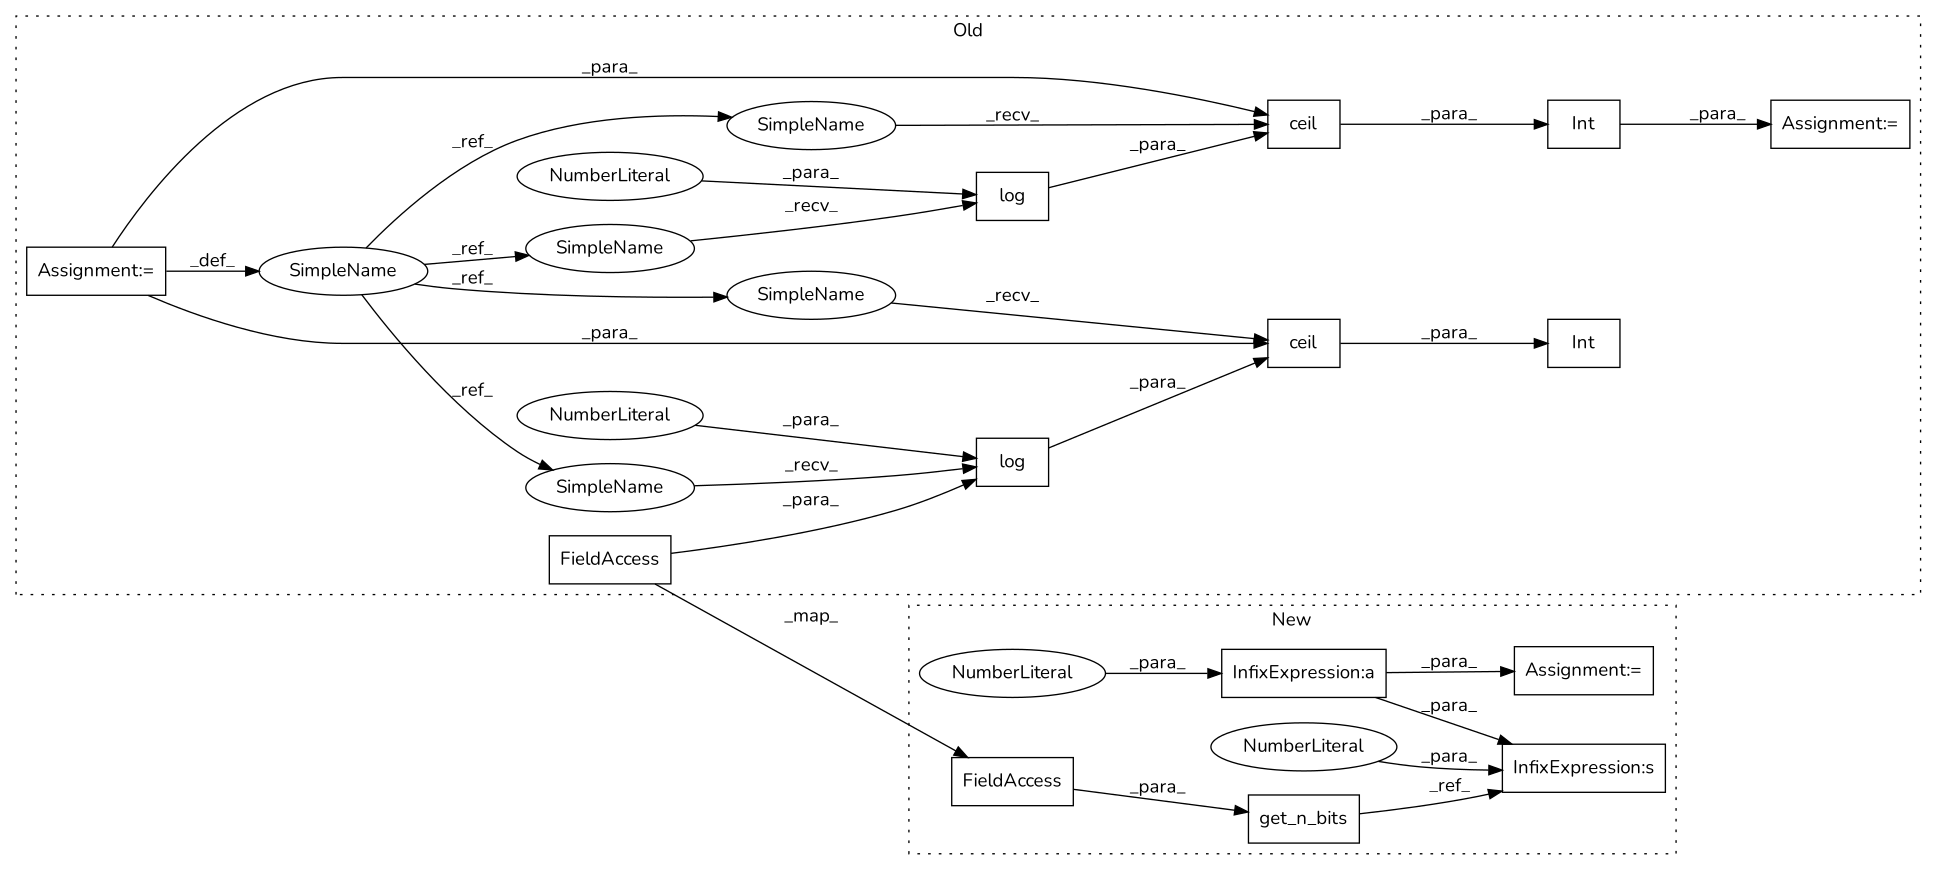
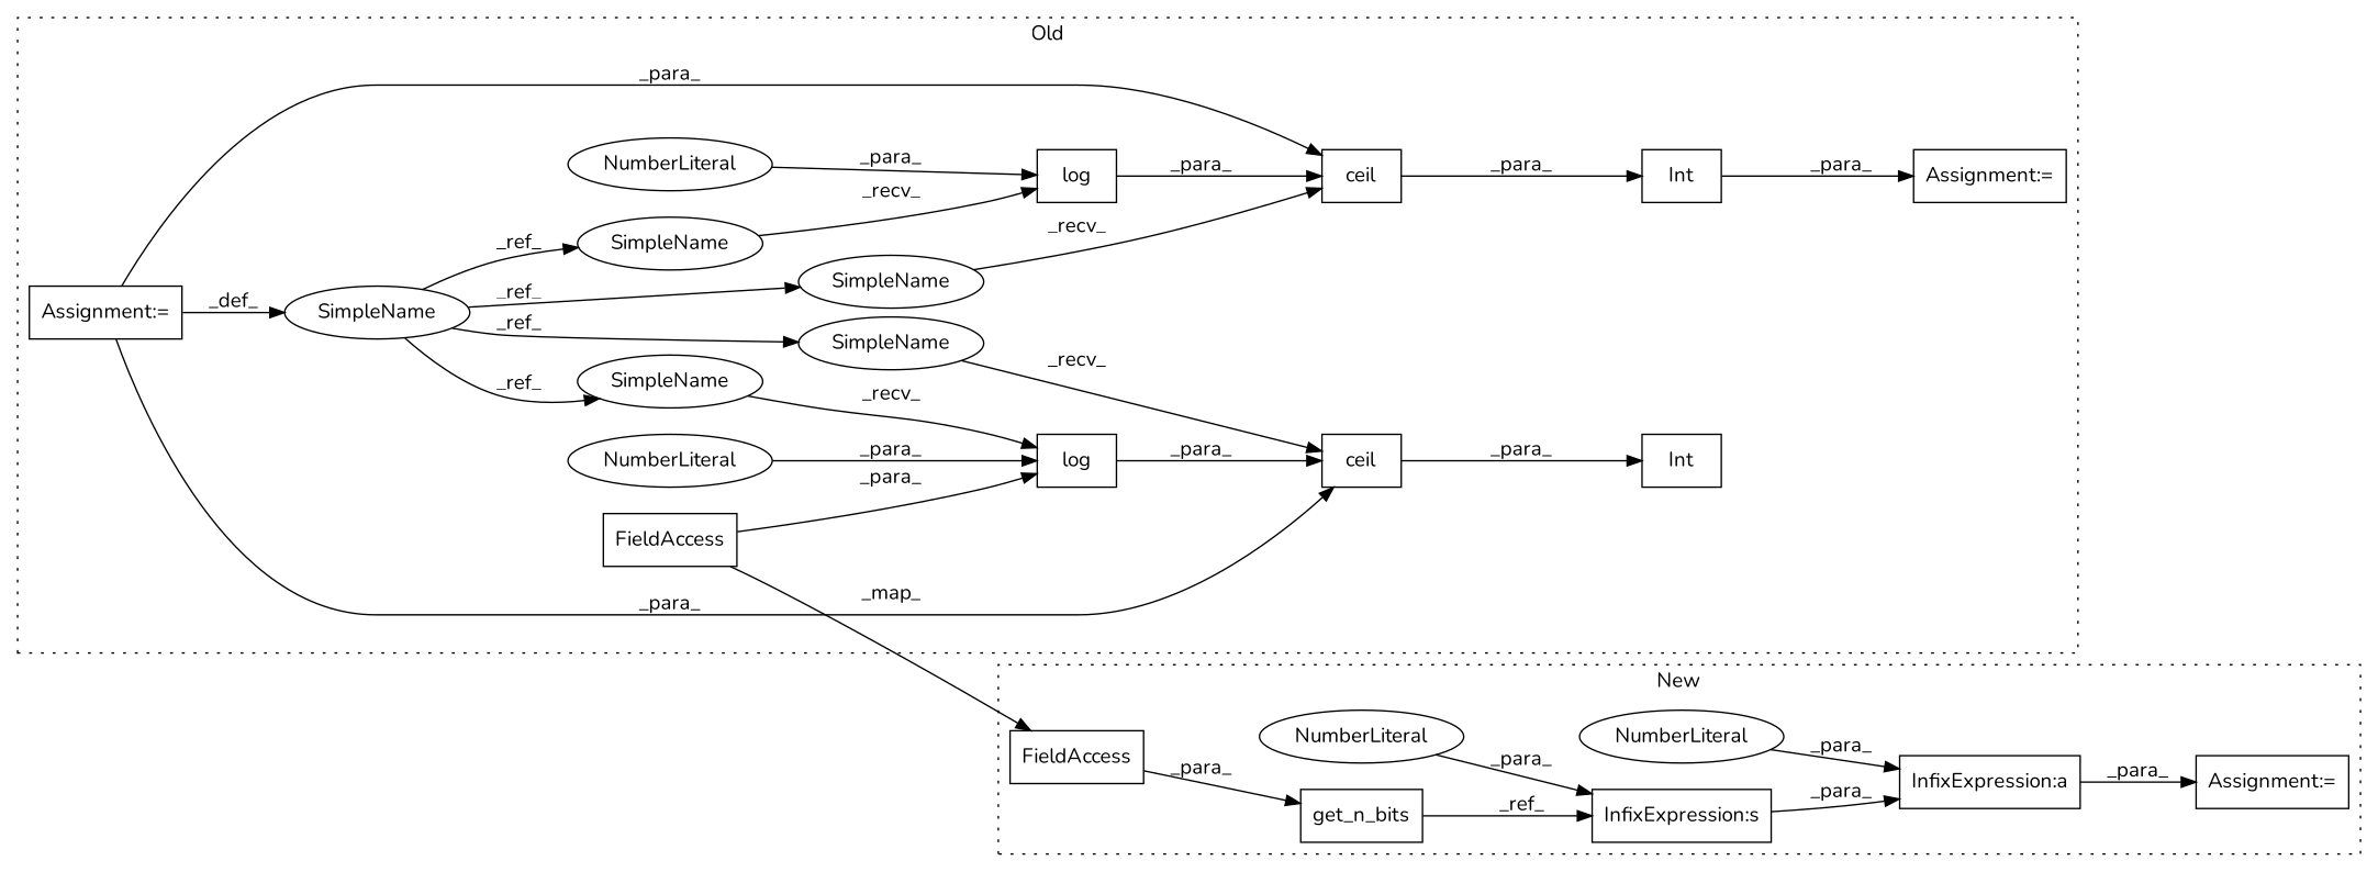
  digraph {
    fontname=Nunito
    rankdir=LR
    node [a=32 fontname=Nunito l=4 s=2296 shape=box]
    edge [fontname=Nunito]
    n1 [l="4,1" label=Int s="2418,2470"]
    n2 [l="4,1" label=log s="2437,2468"]
    n3 [a=34 l=1 label=NumberLiteral s=2467 shape=ellipse]
    n4 [a=42 label=SimpleName shape=ellipse]
    n5 [l="4,1" label=log s="2516,2537"]
    n6 [a=34 l=1 label=NumberLiteral s=2536 shape=ellipse]
    n7 [l="5,1" label=ceil s="2427,2469"]
    n8 [a=7 l=1 label="Assignment:=" s=2496]
    n9 [l="5,1" label=ceil s="2506,2538"]
    n10 [a=7 label="Assignment:="]
    n11 [l="4,1" label=Int s="2497,2539"]
    n12 [a=22 l=25 label=FieldAccess s=2441]
    n13 [a=42 label=SimpleName s=2501 shape=ellipse]
    n14 [a=42 label=SimpleName s=2422 shape=ellipse]
    n15 [a=42 label=SimpleName s=2432 shape=ellipse]
    n16 [a=42 label=SimpleName s=2511 shape=ellipse]
    n17 [l="11,1" label=get_n_bits s="2462,2498"]
    n18 [a=27 l=3 label="InfixExpression:a" s=2544]
    n19 [a=34 l=1 label=NumberLiteral s=2547 shape=ellipse]
    n20 [a=27 label="InfixExpression:s" s=2523]
    n21 [a=34 l=1 label=NumberLiteral s=2522 shape=ellipse]
    n22 [a=7 l=1 label="Assignment:=" s=2519]
    n23 [a=22 l=25 label=FieldAccess s=2473]
    subgraph cluster_1 {
      label=Old
      style=dotted
      n1
      n2
      n3
      n4
      n5
      n6
      n7
      n8
      n9
      n10
      n11
      n12
      n13
      n14
      n15
      n16
    }
    subgraph cluster_2 {
      label=New
      style=dotted
      n17
      n18
      n19
      n20
      n21
      n22
      n23
    }
    n2 -> n7 [label=_para_]
    n3 -> n2 [label=_para_]
    n4 -> n13 [label=_ref_]
    n4 -> n14 [label=_ref_]
    n4 -> n15 [label=_ref_]
    n4 -> n16 [label=_ref_]
    n5 -> n9 [label=_para_]
    n6 -> n5 [label=_para_]
    n7 -> n1 [label=_para_]
    n9 -> n11 [label=_para_]
    n10 -> n4 [label=_def_]
    n10 -> n7 [label=_para_]
    n10 -> n9 [label=_para_]
    n11 -> n8 [label=_para_]
    n12 -> n2 [label=_para_]
    n12 -> n23 [label=_map_]
    n13 -> n9 [label=_recv_]
    n14 -> n7 [label=_recv_]
    n15 -> n2 [label=_recv_]
    n16 -> n5 [label=_recv_]
    n17 -> n20 [label=_ref_]
    n18 -> n22 [label=_para_]
    n19 -> n18 [label=_para_]
-   n18 -> n20 [label=_para_]
+   n20 -> n18 [label=_para_]
    n21 -> n20 [label=_para_]
    n23 -> n17 [label=_para_]
  }
